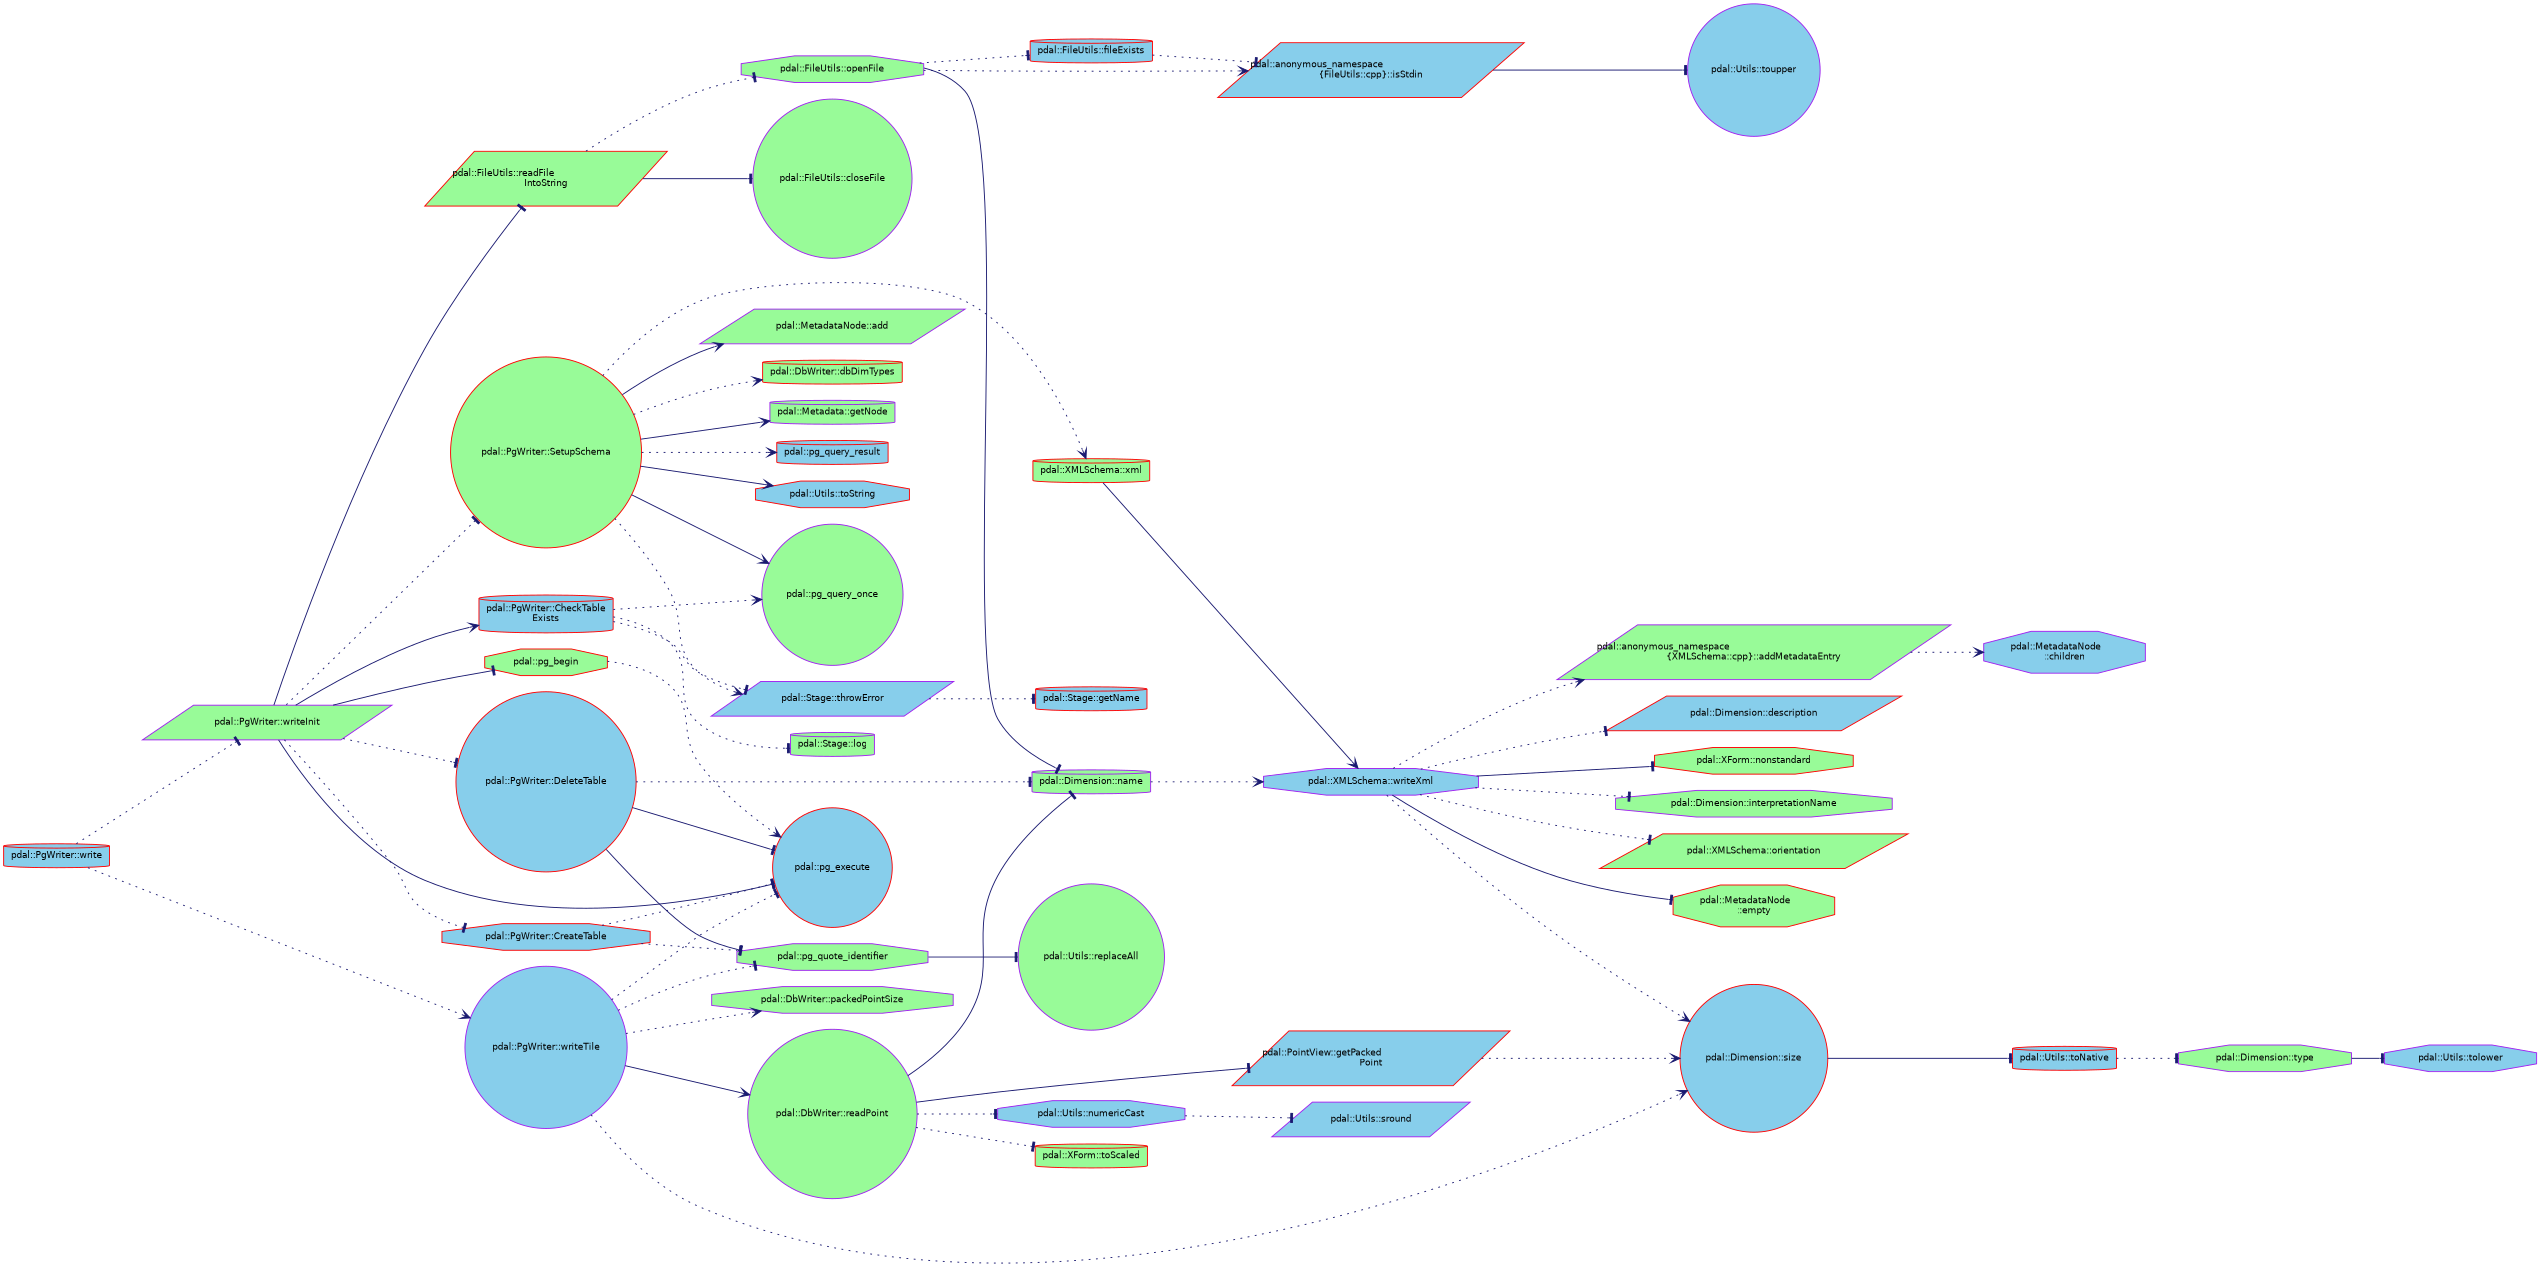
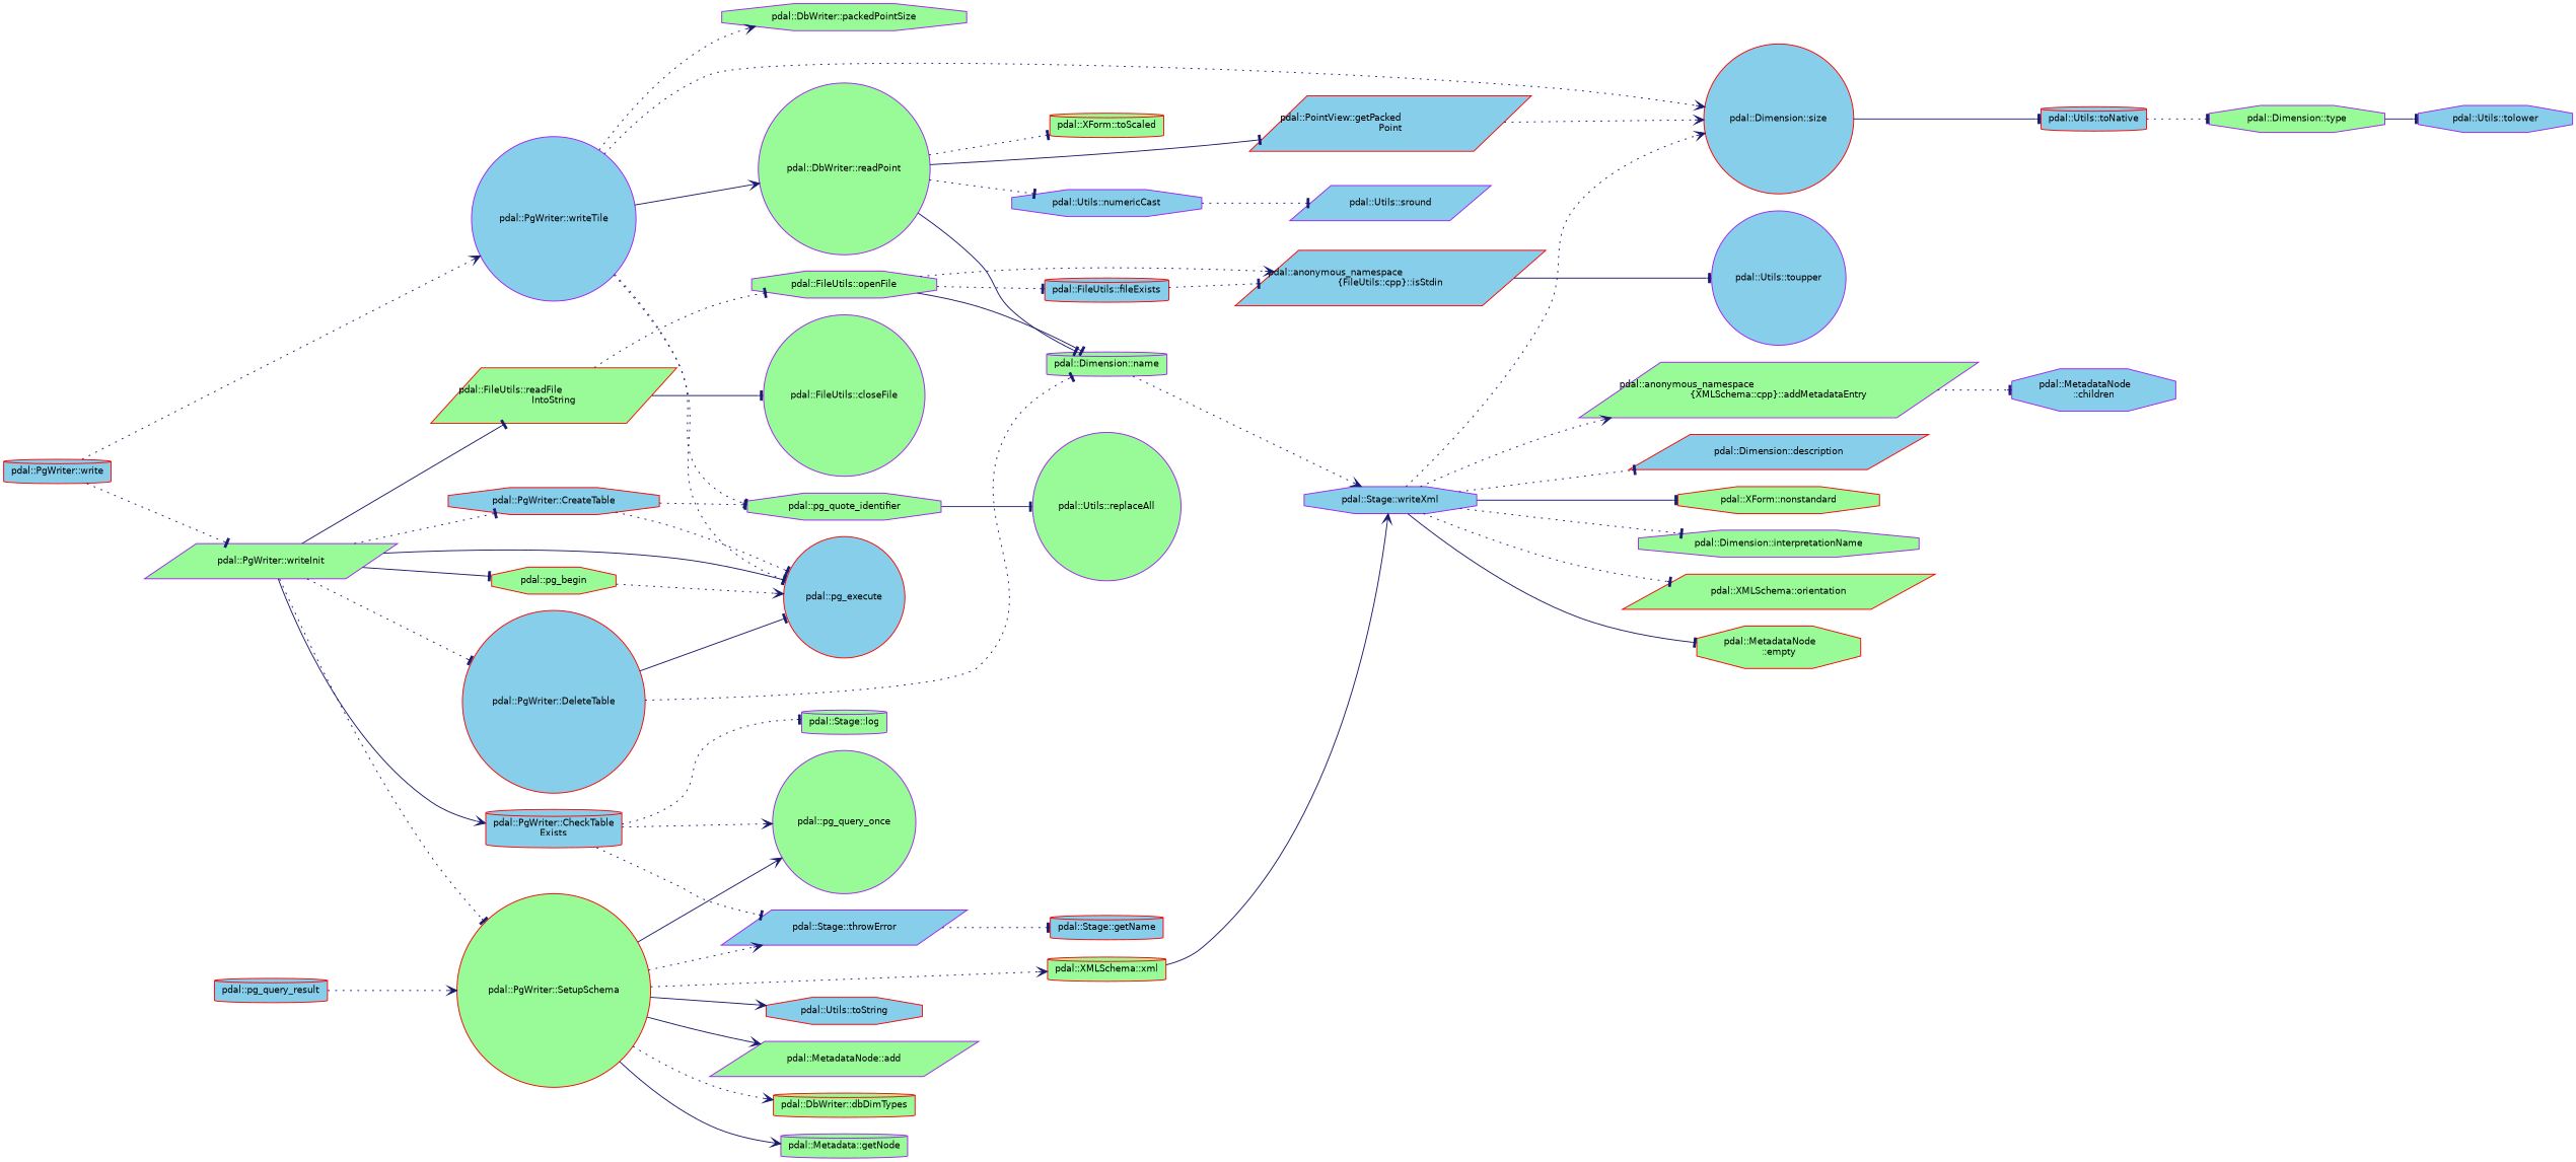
  digraph {
    rankdir=LR
    node [color=red fillcolor=palegreen fontname=Helvetica fontsize=10 shape=octagon style=filled]
    edge [arrowhead=tee color=midnightblue fontname=Helvetica fontsize=10 labelfontname=Helvetica labelfontsize=10 style=dotted]
    n1 [fillcolor=skyblue fontcolor=black height=0.2 label="pdal::PgWriter::write" shape=cylinder width=0.4]
    n2 [color=purple height=0.2 label="pdal::PgWriter::writeInit" shape=parallelogram width=0.4]
    n3 [color=purple fillcolor=skyblue height=0.2 label="pdal::PgWriter::writeTile" shape=circle width=0.4]
    n4 [height=0.2 label="pdal::pg_begin" width=0.4]
    n5 [fillcolor=skyblue height=0.2 label="pdal::pg_execute" shape=circle width=0.4]
    n6 [height=0.2 label="pdal::FileUtils::readFile\lIntoString" shape=parallelogram width=0.4]
    n7 [fillcolor=skyblue height=0.2 label="pdal::PgWriter::CheckTable\lExists" shape=cylinder width=0.4]
    n8 [fillcolor=skyblue height=0.2 label="pdal::PgWriter::DeleteTable" shape=circle width=0.4]
    n9 [height=0.2 label="pdal::PgWriter::SetupSchema" shape=circle width=0.4]
    n10 [fillcolor=skyblue height=0.2 label="pdal::PgWriter::CreateTable" width=0.4]
    n11 [color=purple height=0.2 label="pdal::pg_quote_identifier" width=0.4]
    n12 [fillcolor=skyblue height=0.2 label="pdal::Dimension::size" shape=circle width=0.4]
    n13 [color=purple height=0.2 label="pdal::DbWriter::packedPointSize" width=0.4]
    n14 [color=purple height=0.2 label="pdal::DbWriter::readPoint" shape=circle width=0.4]
    n15 [color=purple height=0.2 label="pdal::FileUtils::openFile" width=0.4]
    n16 [color=purple height=0.2 label="pdal::FileUtils::closeFile" shape=circle width=0.4]
    n17 [color=purple height=0.2 label="pdal::Stage::log" shape=cylinder width=0.4]
    n18 [color=purple height=0.2 label="pdal::pg_query_once" shape=circle width=0.4]
    n19 [color=purple fillcolor=skyblue height=0.2 label="pdal::Stage::throwError" shape=parallelogram width=0.4]
    n20 [color=purple height=0.2 label="pdal::Dimension::name" shape=cylinder width=0.4]
    n21 [color=purple height=0.2 label="pdal::MetadataNode::add" shape=parallelogram width=0.4]
    n22 [height=0.2 label="pdal::DbWriter::dbDimTypes" shape=cylinder width=0.4]
    n23 [color=purple height=0.2 label="pdal::Metadata::getNode" shape=cylinder width=0.4]
    n24 [fillcolor=skyblue height=0.2 label="pdal::pg_query_result" shape=cylinder width=0.4]
    n25 [fillcolor=skyblue height=0.2 label="pdal::Utils::toString" width=0.4]
    n26 [height=0.2 label="pdal::XMLSchema::xml" shape=cylinder width=0.4]
    n27 [fillcolor=skyblue height=0.2 label="pdal::anonymous_namespace\l\{FileUtils::cpp\}::isStdin" shape=parallelogram width=0.4]
    n28 [fillcolor=skyblue height=0.2 label="pdal::FileUtils::fileExists" shape=cylinder width=0.4]
-   n29 [color=purple fillcolor=skyblue height=0.2 label="pdal::XMLSchema::writeXml" width=0.4]
+   n29 [color=purple fillcolor=skyblue height=0.2 label="pdal::Stage::writeXml" width=0.4]
    n30 [color=purple fillcolor=skyblue height=0.2 label="pdal::Utils::toupper" shape=circle width=0.4]
    n31 [fillcolor=skyblue height=0.2 label="pdal::Stage::getName" shape=cylinder width=0.4]
    n32 [color=purple height=0.2 label="pdal::Utils::replaceAll" shape=circle width=0.4]
    n33 [fillcolor=skyblue height=0.2 label="pdal::Dimension::description" shape=parallelogram width=0.4]
    n34 [height=0.2 label="pdal::XForm::nonstandard" width=0.4]
    n35 [color=purple height=0.2 label="pdal::Dimension::interpretationName" width=0.4]
    n36 [height=0.2 label="pdal::XMLSchema::orientation" shape=parallelogram width=0.4]
    n37 [height=0.2 label="pdal::MetadataNode\l::empty" width=0.4]
    n38 [color=purple height=0.2 label="pdal::anonymous_namespace\l\{XMLSchema::cpp\}::addMetadataEntry" shape=parallelogram width=0.4]
    n39 [fillcolor=skyblue height=0.2 label="pdal::Utils::toNative" shape=cylinder width=0.4]
    n40 [color=purple fillcolor=skyblue height=0.2 label="pdal::MetadataNode\l::children" width=0.4]
    n41 [color=purple height=0.2 label="pdal::Dimension::type" width=0.4]
    n42 [color=purple fillcolor=skyblue height=0.2 label="pdal::Utils::tolower" width=0.4]
    n43 [fillcolor=skyblue height=0.2 label="pdal::PointView::getPacked\lPoint" shape=parallelogram width=0.4]
    n44 [color=purple fillcolor=skyblue height=0.2 label="pdal::Utils::numericCast" width=0.4]
    n45 [height=0.2 label="pdal::XForm::toScaled" shape=cylinder width=0.4]
    n46 [color=purple fillcolor=skyblue height=0.2 label="pdal::Utils::sround" shape=parallelogram width=0.4]
    n1 -> n2
    n1 -> n3 [arrowhead=vee]
    n2 -> n4 [style=solid]
    n2 -> n5 [style=solid]
    n2 -> n6 [style=solid]
    n2 -> n7 [arrowhead=vee style=solid]
    n2 -> n8
    n2 -> n9
    n2 -> n10
    n3 -> n5
    n3 -> n11
    n3 -> n12 [arrowhead=vee]
    n3 -> n13 [arrowhead=vee]
    n3 -> n14 [arrowhead=vee style=solid]
    n4 -> n5 [arrowhead=vee]
    n6 -> n15
    n6 -> n16 [style=solid]
    n7 -> n17
    n7 -> n18 [arrowhead=vee]
    n7 -> n19
    n8 -> n5 [style=solid]
-   n8 -> n11 [style=solid]
    n8 -> n20
    n9 -> n18 [arrowhead=vee style=solid]
    n9 -> n19 [arrowhead=vee]
    n9 -> n21 [arrowhead=vee style=solid]
    n9 -> n22 [arrowhead=vee]
    n9 -> n23 [arrowhead=vee style=solid]
-   n9 -> n24 [arrowhead=vee]
+   n24 -> n9 [arrowhead=vee]
    n9 -> n25 [arrowhead=vee style=solid]
    n9 -> n26 [arrowhead=vee]
    n10 -> n5
    n10 -> n11
    n11 -> n32 [style=solid]
    n12 -> n39 [style=solid]
    n14 -> n20 [style=solid]
    n14 -> n43 [style=solid]
    n14 -> n44
    n14 -> n45
    n15 -> n20 [style=solid]
    n15 -> n27 [arrowhead=vee]
    n15 -> n28
    n19 -> n31
    n20 -> n29 [arrowhead=vee]
    n26 -> n29 [arrowhead=vee style=solid]
    n27 -> n30 [style=solid]
    n28 -> n27
    n29 -> n12 [arrowhead=vee]
    n29 -> n33
    n29 -> n34 [style=solid]
    n29 -> n35
    n29 -> n36
    n29 -> n37 [style=solid]
    n29 -> n38 [arrowhead=vee]
-   n38 -> n40 [arrowhead=vee]
+   n38 -> n40
    n39 -> n41
    n41 -> n42 [style=solid]
    n43 -> n12 [arrowhead=vee]
    n44 -> n46
  }
